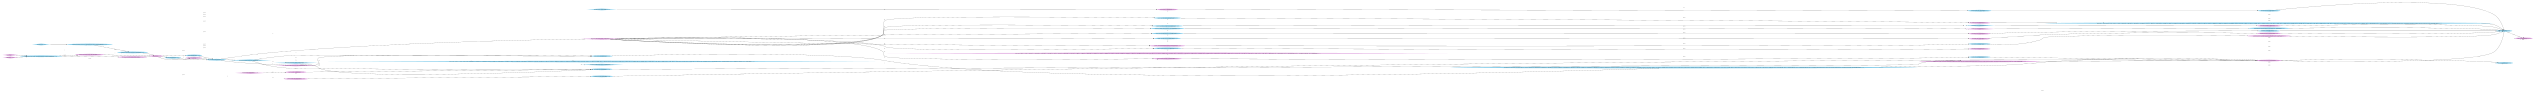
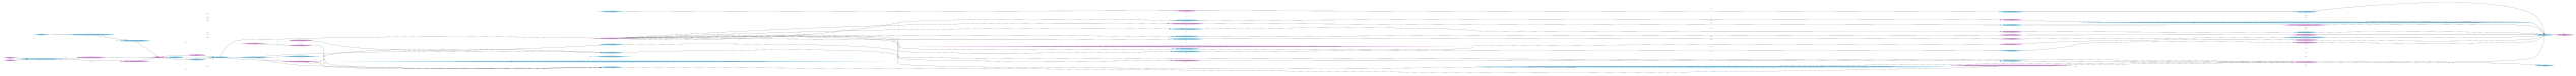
  digraph {
    fontname=Inter
    rankdir=LR
    node [fillcolor=skyblue fontname=Inter shape=ellipse style=filled]
    edge [arrowhead=box fontname=Inter style=bold]
    n1 [fillcolor=plum label="tableIdentifier['0', '1', '0']" shape=diamond]
    n2 [label="TableIdentifierContext _localctx = new TableIdentifierContext(_ctx,getState())@@@3@@@['1', '1', '0']"]
    n3 [label="PrimaryExpressionContext _localctx = new PrimaryExpressionContext(_ctx,getState())@@@3@@@['0', '0', '1']"]
    n4 [label="enterOuterAlt(_localctx,1)@@@10@@@['1', '1', '0']"]
    n5 [fillcolor=plum label="enterRule(_localctx,96,RULE_tableIdentifier)@@@4@@@['1', '0', '0']"]
    n6 [fillcolor=plum label="enterRule(_localctx,94,RULE_tableIdentifier)@@@4@@@['0', '1', '0']"]
    n7 [label="enterOuterAlt(_localctx,2)@@@26@@@['1', '1', '0']"]
    n8 [label="enterOuterAlt(_localctx,7)@@@67@@@['0', '0', '1']" shape=diamond]
    n9 [fillcolor=plum label="{setState(582)qualifiedName()}@@@68@@@['0', '0', '1']"]
    n10 [label="{exitRule()}@@@91@@@['0', '0', '1']"]
    n11 [label="_localctx = new SubqueryExpressionContext(_localctx)@@@55@@@['0', '0', '1']"]
    n12 [fillcolor=plum label="_localctx = new ParenthesizedExpressionContext(_localctx)@@@73@@@['0', '0', '1']"]
    n13 [label="_localctx = new ConstantDefaultContext(_localctx)@@@24@@@['0', '0', '1']"]
    n14 [label="_localctx = new CastContext(_localctx)@@@10@@@['0', '0', '1']"]
    n15 [label="_localctx = new ExtractContext(_localctx)@@@17@@@['0', '0', '1']"]
    n16 [label="_localctx = new DereferenceContext(_localctx)@@@66@@@['0', '0', '1']"]
    n17 [label="_localctx = new StarContext(_localctx)@@@31@@@['0', '0', '1']"]
    n18 [fillcolor=plum label="_localctx = new FunctionContext(_localctx)@@@48@@@['0', '0', '1']"]
    n19 [label="enterRule(_localctx,60,RULE_primaryExpression)@@@4@@@['0', '0', '1']"]
    n20 [label="{setState(722)_la = _input.LA(1)if ((((_la) & ~0x3f) == 0 && ((1L << _la) & ((1L << ANALYZE) | (1L << ANALYZED) | (1L << CATALOGS) | (1L << COLUMNS) | (1L << DAY) | (1L << DEBUG) | (1L << EXECUTABLE) | (1L << EXPLAIN) | (1L << FIRST) | (1L << FORMAT) | (1L << FUNCTIONS) | (1L << GRAPHVIZ) | (1L << HOUR) | (1L << INTERVAL) | (1L << LAST) | (1L << LIMIT) | (1L << MAPPED) | (1L << MINUTE) | (1L << MONTH) | (1L << OPTIMIZED))) != 0) || ((((_la - 65)) & ~0x3f) == 0 && ((1L << (_la - 65)) & ((1L << (PARSED - 65)) | (1L << (PHYSICAL - 65)) | (1L << (PLAN - 65)) | (1L << (RLIKE - 65)) | (1L << (QUERY - 65)) | (1L << (SCHEMAS - 65)) | (1L << (SECOND - 65)) | (1L << (SHOW - 65)) | (1L << (SYS - 65)) | (1L << (TABLES - 65)) | (1L << (TEXT - 65)) | (1L << (TYPE - 65)) | (1L << (TYPES - 65)) | (1L << (VERIFY - 65)) | (1L << (YEAR - 65)) | (1L << (IDENTIFIER - 65)) | (1L << (DIGIT_IDENTIFIER - 65)) | (1L << (QUOTED_IDENTIFIER - 65)) | (1L << (BACKQUOTED_IDENTIFIER - 65)))) != 0)) {{setState(719)((TableIdentifierContext)_localctx).catalog = identifier()setState(720)match(T__3)}}setState(724)match(TABLE_IDENTIFIER)}@@@11@@@['1', '1', '0']"]
    n21 [fillcolor=plum label="int _la@@@5@@@['1', '1', '1']"]
    n22 [fillcolor=plum label="{setState(728)_errHandler.sync(this)switch (getInterpreter().adaptivePredict(_input,93,_ctx)) {case 1:{setState(725)((TableIdentifierContext)_localctx).catalog = identifier()setState(726)match(T__3)}breaksetState(730)((TableIdentifierContext)_localctx).name = identifier()}@@@27@@@['1', '1', '0']"]
    n23 [label="getInterpreter().adaptivePredict(_input,95,_ctx)@@@9@@@['1', '0', '0']" shape=diamond]
    n24 [label="getInterpreter().adaptivePredict(_input,94,_ctx)@@@30@@@['1', '0', '0']" shape=diamond]
    n25 [fillcolor=plum label="getInterpreter().adaptivePredict(_input,94,_ctx)@@@9@@@['0', '1', '0']" shape=diamond]
    n26 [fillcolor=plum label="getInterpreter().adaptivePredict(_input,77,_ctx)@@@9@@@['0', '0', '1']" shape=diamond]
    n27 [label="(((_la) & ~0x3f) == 0 && ((1L << _la) & ((1L << ANALYZE) | (1L << ANALYZED) | (1L << CATALOGS) | (1L << COLUMNS) | (1L << DAY) | (1L << DEBUG) | (1L << EXECUTABLE) | (1L << EXPLAIN) | (1L << FIRST) | (1L << FORMAT) | (1L << FUNCTIONS) | (1L << GRAPHVIZ) | (1L << HOUR) | (1L << INTERVAL) | (1L << LAST) | (1L << LIMIT) | (1L << MAPPED) | (1L << MINUTE) | (1L << MONTH) | (1L << OPTIMIZED))) != 0) || ((((_la - 65)) & ~0x3f) == 0 && ((1L << (_la - 65)) & ((1L << (PARSED - 65)) | (1L << (PHYSICAL - 65)) | (1L << (PLAN - 65)) | (1L << (RLIKE - 65)) | (1L << (QUERY - 65)) | (1L << (SCHEMAS - 65)) | (1L << (SECOND - 65)) | (1L << (SHOW - 65)) | (1L << (SYS - 65)) | (1L << (TABLES - 65)) | (1L << (TEXT - 65)) | (1L << (TYPE - 65)) | (1L << (TYPES - 65)) | (1L << (VERIFY - 65)) | (1L << (YEAR - 65)) | (1L << (IDENTIFIER - 65)) | (1L << (DIGIT_IDENTIFIER - 65)) | (1L << (QUOTED_IDENTIFIER - 65)) | (1L << (BACKQUOTED_IDENTIFIER - 65)))) != 0)@@@14@@@['1', '1', '0']" shape=diamond]
    n28 [label="getInterpreter().adaptivePredict(_input,93,_ctx)@@@30@@@['0', '1', '0']" shape=diamond]
    n29 [fillcolor=plum label="enterOuterAlt(_localctx,6)@@@56@@@['0', '0', '1']" shape=diamond]
    n30 [fillcolor=plum label="enterOuterAlt(_localctx,3)@@@25@@@['0', '0', '1']"]
    n31 [label="enterOuterAlt(_localctx,5)@@@49@@@['0', '0', '1']"]
    n32 [fillcolor=plum label="enterOuterAlt(_localctx,4)@@@32@@@['0', '0', '1']"]
    n33 [fillcolor=plum label="enterOuterAlt(_localctx,1)@@@11@@@['0', '0', '1']"]
    n34 [fillcolor=plum label="(((_la) & ~0x3f) == 0 && ((1L << _la) & ((1L << ANALYZE) | (1L << ANALYZED) | (1L << CATALOGS) | (1L << COLUMNS) | (1L << DAY) | (1L << DEBUG) | (1L << EXECUTABLE) | (1L << EXPLAIN) | (1L << FIRST) | (1L << FORMAT) | (1L << FUNCTIONS) | (1L << GRAPHVIZ) | (1L << HOUR) | (1L << INTERVAL) | (1L << LAST) | (1L << LIMIT) | (1L << MAPPED) | (1L << MINUTE) | (1L << MONTH) | (1L << OPTIMIZED))) != 0) || ((((_la - 65)) & ~0x3f) == 0 && ((1L << (_la - 65)) & ((1L << (PARSED - 65)) | (1L << (PHYSICAL - 65)) | (1L << (PLAN - 65)) | (1L << (RLIKE - 65)) | (1L << (QUERY - 65)) | (1L << (SCHEMAS - 65)) | (1L << (SECOND - 65)) | (1L << (SHOW - 65)) | (1L << (SYS - 65)) | (1L << (TABLES - 65)) | (1L << (TEXT - 65)) | (1L << (TYPE - 65)) | (1L << (TYPES - 65)) | (1L << (VERIFY - 65)) | (1L << (YEAR - 65)) | (1L << (IDENTIFIER - 65)) | (1L << (DIGIT_IDENTIFIER - 65)) | (1L << (QUOTED_IDENTIFIER - 65)) | (1L << (BACKQUOTED_IDENTIFIER - 65)))) != 0)@@@36@@@['0', '0', '1']" shape=diamond]
    n35 [fillcolor=plum label="enterOuterAlt(_localctx,2)@@@18@@@['0', '0', '1']"]
    n36 [label="enterOuterAlt(_localctx,8)@@@74@@@['0', '0', '1']"]
    n37 [label="_errHandler.sync(this)@@@8@@@['1', '1', '1']"]
    n38 [label="{setState(578)match(T__0)setState(579)query()setState(580)match(T__1)}@@@57@@@['0', '0', '1']"]
    n39 [label="{setState(570)constant()}@@@26@@@['0', '0', '1']"]
    n40 [fillcolor=plum label="return _localctx@@@94@@@['0', '0', '1']"]
    n41 [label="_errHandler.recover(this,re)@@@89@@@['0', '0', '1']"]
    n42 [label="{setState(574)_la = _input.LA(1)if ((((_la) & ~0x3f) == 0 && ((1L << _la) & ((1L << ANALYZE) | (1L << ANALYZED) | (1L << CATALOGS) | (1L << COLUMNS) | (1L << DAY) | (1L << DEBUG) | (1L << EXECUTABLE) | (1L << EXPLAIN) | (1L << FIRST) | (1L << FORMAT) | (1L << FUNCTIONS) | (1L << GRAPHVIZ) | (1L << HOUR) | (1L << INTERVAL) | (1L << LAST) | (1L << LIMIT) | (1L << MAPPED) | (1L << MINUTE) | (1L << MONTH) | (1L << OPTIMIZED))) != 0) || ((((_la - 65)) & ~0x3f) == 0 && ((1L << (_la - 65)) & ((1L << (PARSED - 65)) | (1L << (PHYSICAL - 65)) | (1L << (PLAN - 65)) | (1L << (RLIKE - 65)) | (1L << (QUERY - 65)) | (1L << (SCHEMAS - 65)) | (1L << (SECOND - 65)) | (1L << (SHOW - 65)) | (1L << (SYS - 65)) | (1L << (TABLES - 65)) | (1L << (TEXT - 65)) | (1L << (TYPE - 65)) | (1L << (TYPES - 65)) | (1L << (VERIFY - 65)) | (1L << (YEAR - 65)) | (1L << (IDENTIFIER - 65)) | (1L << (DIGIT_IDENTIFIER - 65)) | (1L << (QUOTED_IDENTIFIER - 65)) | (1L << (BACKQUOTED_IDENTIFIER - 65)))) != 0)) {{setState(571)qualifiedName()setState(572)match(DOT)}}setState(576)match(ASTERISK)}@@@33@@@['0', '0', '1']"]
    n43 [fillcolor=plum label="{setState(577)functionExpression()}@@@50@@@['1', '1', '1']"]
    n44 [label="return _localctx@@@53@@@['1', '1', '0']"]
    n45 [fillcolor=plum label="{setState(568)castExpression()}@@@12@@@['0', '0', '1']"]
+   n46 [fillcolor=plum label="{setState(569)extractExpression()}@@@19@@@['0', '0', '1']"]
    n47 [fillcolor=plum label="{setState(583)match(T__0)setState(584)expression()setState(585)match(T__1)}@@@75@@@['0', '0', '1']"]
    n48 [fillcolor=plum label="RecognitionException re@@@45@@@['1', '1', '0']" shape=diamond]
    n49 [fillcolor=plum label="_localctx.exception = re@@@46@@@['1', '1', '0']"]
    n50 [label="_errHandler.recover(this,re)@@@48@@@['1', '1', '0']"]
    n51 [fillcolor=plum label="_errHandler.reportError(this,re)@@@47@@@['1', '1', '0']"]
    n52 [label="setState(737)@@@7@@@['1', '0', '0']"]
    n53 [label="setState(587)@@@7@@@['0', '0', '1']"]
    n54 [fillcolor=plum label="setState(731)@@@7@@@['0', '1', '0']"]
    n55 [label="RecognitionException re@@@86@@@['0', '0', '1']" shape=diamond]
    n56 [label="_errHandler.reportError(this,re)@@@88@@@['0', '0', '1']"]
    n57 [fillcolor=plum label="_localctx.exception = re@@@87@@@['0', '0', '1']"]
    n58 [fillcolor=plum label="tableIdentifier['1', '0', '0']" shape=diamond]
    n59 [label="primaryExpression['0', '0', '1']" shape=diamond]
    n1 -> n2
    n2 -> n3 [arrowhead=dot label=0 style=dashed]
    n2 -> n4 [arrowhead=dot label=_localctx style=solid]
    n2 -> n5 [label=_localctx style=solid]
    n2 -> n5
    n2 -> n6 [arrowhead=dot label=_localctx style=solid]
    n2 -> n6
    n2 -> n7 [arrowhead=dot label=_localctx style=solid]
    n3 -> n11 [arrowhead=dot label=_localctx style=solid]
    n3 -> n12 [label=_localctx style=solid]
    n3 -> n13 [arrowhead=dot label=_localctx style=solid]
    n3 -> n14 [label=_localctx style=solid]
    n3 -> n15 [arrowhead=dot label=_localctx style=solid]
    n3 -> n16 [arrowhead=dot label=_localctx style=solid]
    n3 -> n17 [arrowhead=dot label=_localctx style=solid]
    n3 -> n18 [label=_localctx style=solid]
    n3 -> n19 [label=_localctx style=solid]
    n3 -> n19
    n4 -> n14 [arrowhead=dot label=0 style=dashed]
    n4 -> n20 [arrowhead=dot]
    n5 -> n6 [arrowhead=dot label=0 style=dashed]
    n5 -> n19 [arrowhead=dot label=0 style=dashed]
    n5 -> n21 [arrowhead=dot]
    n6 -> n21 [arrowhead=dot]
    n7 -> n18 [arrowhead=dot label=0 style=dashed]
    n7 -> n22
    n8 -> n9
    n9 -> n10
    n10 -> n40 [arrowhead=dot]
    n11 -> n29 [arrowhead=dot]
    n11 -> n29 [arrowhead=dot label=_localctx style=solid]
    n11 -> n40 [arrowhead=dot label=_localctx style=solid]
    n12 -> n36 [arrowhead=dot]
    n12 -> n36 [arrowhead=dot label=_localctx style=solid]
    n12 -> n40 [arrowhead=dot label=_localctx style=solid]
    n13 -> n30 [arrowhead=dot label=_localctx style=solid]
    n13 -> n30 [arrowhead=dot]
    n13 -> n40 [label=_localctx style=solid]
    n14 -> n33 [arrowhead=dot]
    n14 -> n33 [arrowhead=dot label=_localctx style=solid]
    n14 -> n40 [arrowhead=dot label=_localctx style=solid]
    n15 -> n35 [arrowhead=dot]
    n15 -> n35 [arrowhead=dot label=_localctx style=solid]
    n15 -> n40 [label=_localctx style=solid]
    n16 -> n8
    n16 -> n8 [arrowhead=dot label=_localctx style=solid]
    n16 -> n40 [label=_localctx style=solid]
    n17 -> n32
    n17 -> n32 [label=_localctx style=solid]
    n17 -> n40 [arrowhead=dot label=_localctx style=solid]
    n18 -> n31 [label=_localctx style=solid]
    n18 -> n31
    n18 -> n40 [label=_localctx style=solid]
    n19 -> n21
    n20 -> n43 [arrowhead=dot]
    n20 -> n44 [label=_localctx style=solid]
    n21 -> n20 [arrowhead=dot label=_la style=solid]
    n21 -> n42 [label=_la style=solid]
    n21 -> n52
    n21 -> n53
    n21 -> n54
    n22 -> n43
    n22 -> n44 [arrowhead=dot label=_localctx style=solid]
    n23 -> n4
    n23 -> n4 [label=true style=dotted]
    n23 -> n7 [arrowhead=dot]
    n23 -> n7 [arrowhead=dot label=true style=dotted]
    n23 -> n24 [label=true style=dotted]
    n23 -> n25 [label=0 style=dashed]
    n23 -> n26 [arrowhead=dot label=0 style=dashed]
    n23 -> n27 [label=true style=dotted]
    n24 -> n28 [label=0 style=dashed]
    n25 -> n4
    n25 -> n4 [arrowhead=dot label=true style=dotted]
    n25 -> n7
    n25 -> n7 [arrowhead=dot label=true style=dotted]
    n25 -> n27 [label=true style=dotted]
    n25 -> n28 [label=true style=dotted]
    n26 -> n8 [label=true style=dotted]
    n26 -> n11
    n26 -> n11 [arrowhead=dot label=true style=dotted]
    n26 -> n12 [label=true style=dotted]
    n26 -> n12
    n26 -> n13 [label=true style=dotted]
    n26 -> n13
    n26 -> n14 [arrowhead=dot label=true style=dotted]
    n26 -> n14
    n26 -> n15
    n26 -> n15 [label=true style=dotted]
    n26 -> n16
    n26 -> n16 [arrowhead=dot label=true style=dotted]
    n26 -> n17 [arrowhead=dot]
    n26 -> n17 [label=true style=dotted]
    n26 -> n18
    n26 -> n18 [arrowhead=dot label=true style=dotted]
    n26 -> n29 [arrowhead=dot label=true style=dotted]
    n26 -> n30 [label=true style=dotted]
    n26 -> n31 [label=true style=dotted]
    n26 -> n32 [label=true style=dotted]
    n26 -> n33 [label=true style=dotted]
    n26 -> n34 [arrowhead=dot label=true style=dotted]
    n26 -> n35 [arrowhead=dot label=true style=dotted]
    n26 -> n36 [arrowhead=dot label=true style=dotted]
    n29 -> n38 [arrowhead=dot]
    n30 -> n39
    n31 -> n43
    n32 -> n42 [arrowhead=dot]
    n33 -> n45 [arrowhead=dot]
+   n35 -> n46 [arrowhead=dot]
    n36 -> n47 [arrowhead=dot]
    n37 -> n23 [arrowhead=dot]
    n37 -> n25 [arrowhead=dot]
    n37 -> n26 [arrowhead=dot]
    n38 -> n10 [arrowhead=dot]
    n39 -> n10
    n41 -> n10
    n42 -> n10
    n43 -> n10 [arrowhead=dot]
    n43 -> n44
    n45 -> n10 [arrowhead=dot]
+   n46 -> n10
    n47 -> n10
    n48 -> n49 [label=true style=dotted]
    n48 -> n49 [arrowhead=dot]
    n48 -> n50 [label=true style=dotted]
    n48 -> n51 [label=true style=dotted]
    n49 -> n7
    n50 -> n43 [arrowhead=dot]
    n51 -> n50 [arrowhead=dot]
    n52 -> n37
    n52 -> n53 [arrowhead=dot label=0 style=dashed]
    n52 -> n54 [arrowhead=dot label=0 style=dashed]
    n53 -> n37
    n54 -> n37
    n55 -> n41 [label=true style=dotted]
    n55 -> n56 [label=true style=dotted]
    n55 -> n57 [label=true style=dotted]
    n55 -> n57
    n56 -> n41
    n57 -> n56 [arrowhead=dot]
    n58 -> n2
    n59 -> n3
  }
